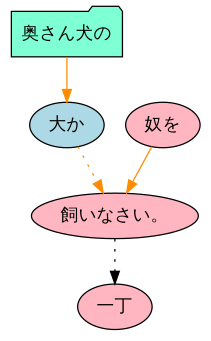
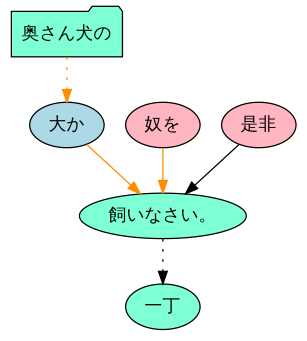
  digraph {
    fontname="DejaVu Sans"
    node [fillcolor=lightpink fontname="DejaVu Sans" shape=ellipse style=filled]
    edge [color=darkorange fontname="DejaVu Sans" style=dotted]
    n1 [fillcolor=aquamarine label="奥さん犬の" shape=folder]
    n2 [fillcolor=lightblue label="大か"]
-   n3 [label="飼いなさい。"]
-   n4 [label="一丁"]
+   n3 [fillcolor=aquamarine label="飼いなさい。"]
+   n4 [fillcolor=aquamarine label="一丁"]
    n5 [label="奴を"]
-   n1 -> n2 [style=solid]
-   n2 -> n3
+   n6 [label="是非"]
+   n1 -> n2
+   n2 -> n3 [style=solid]
    n3 -> n4 [color=black]
    n5 -> n3 [style=solid]
+   n6 -> n3 [color=black style=solid]
  }
